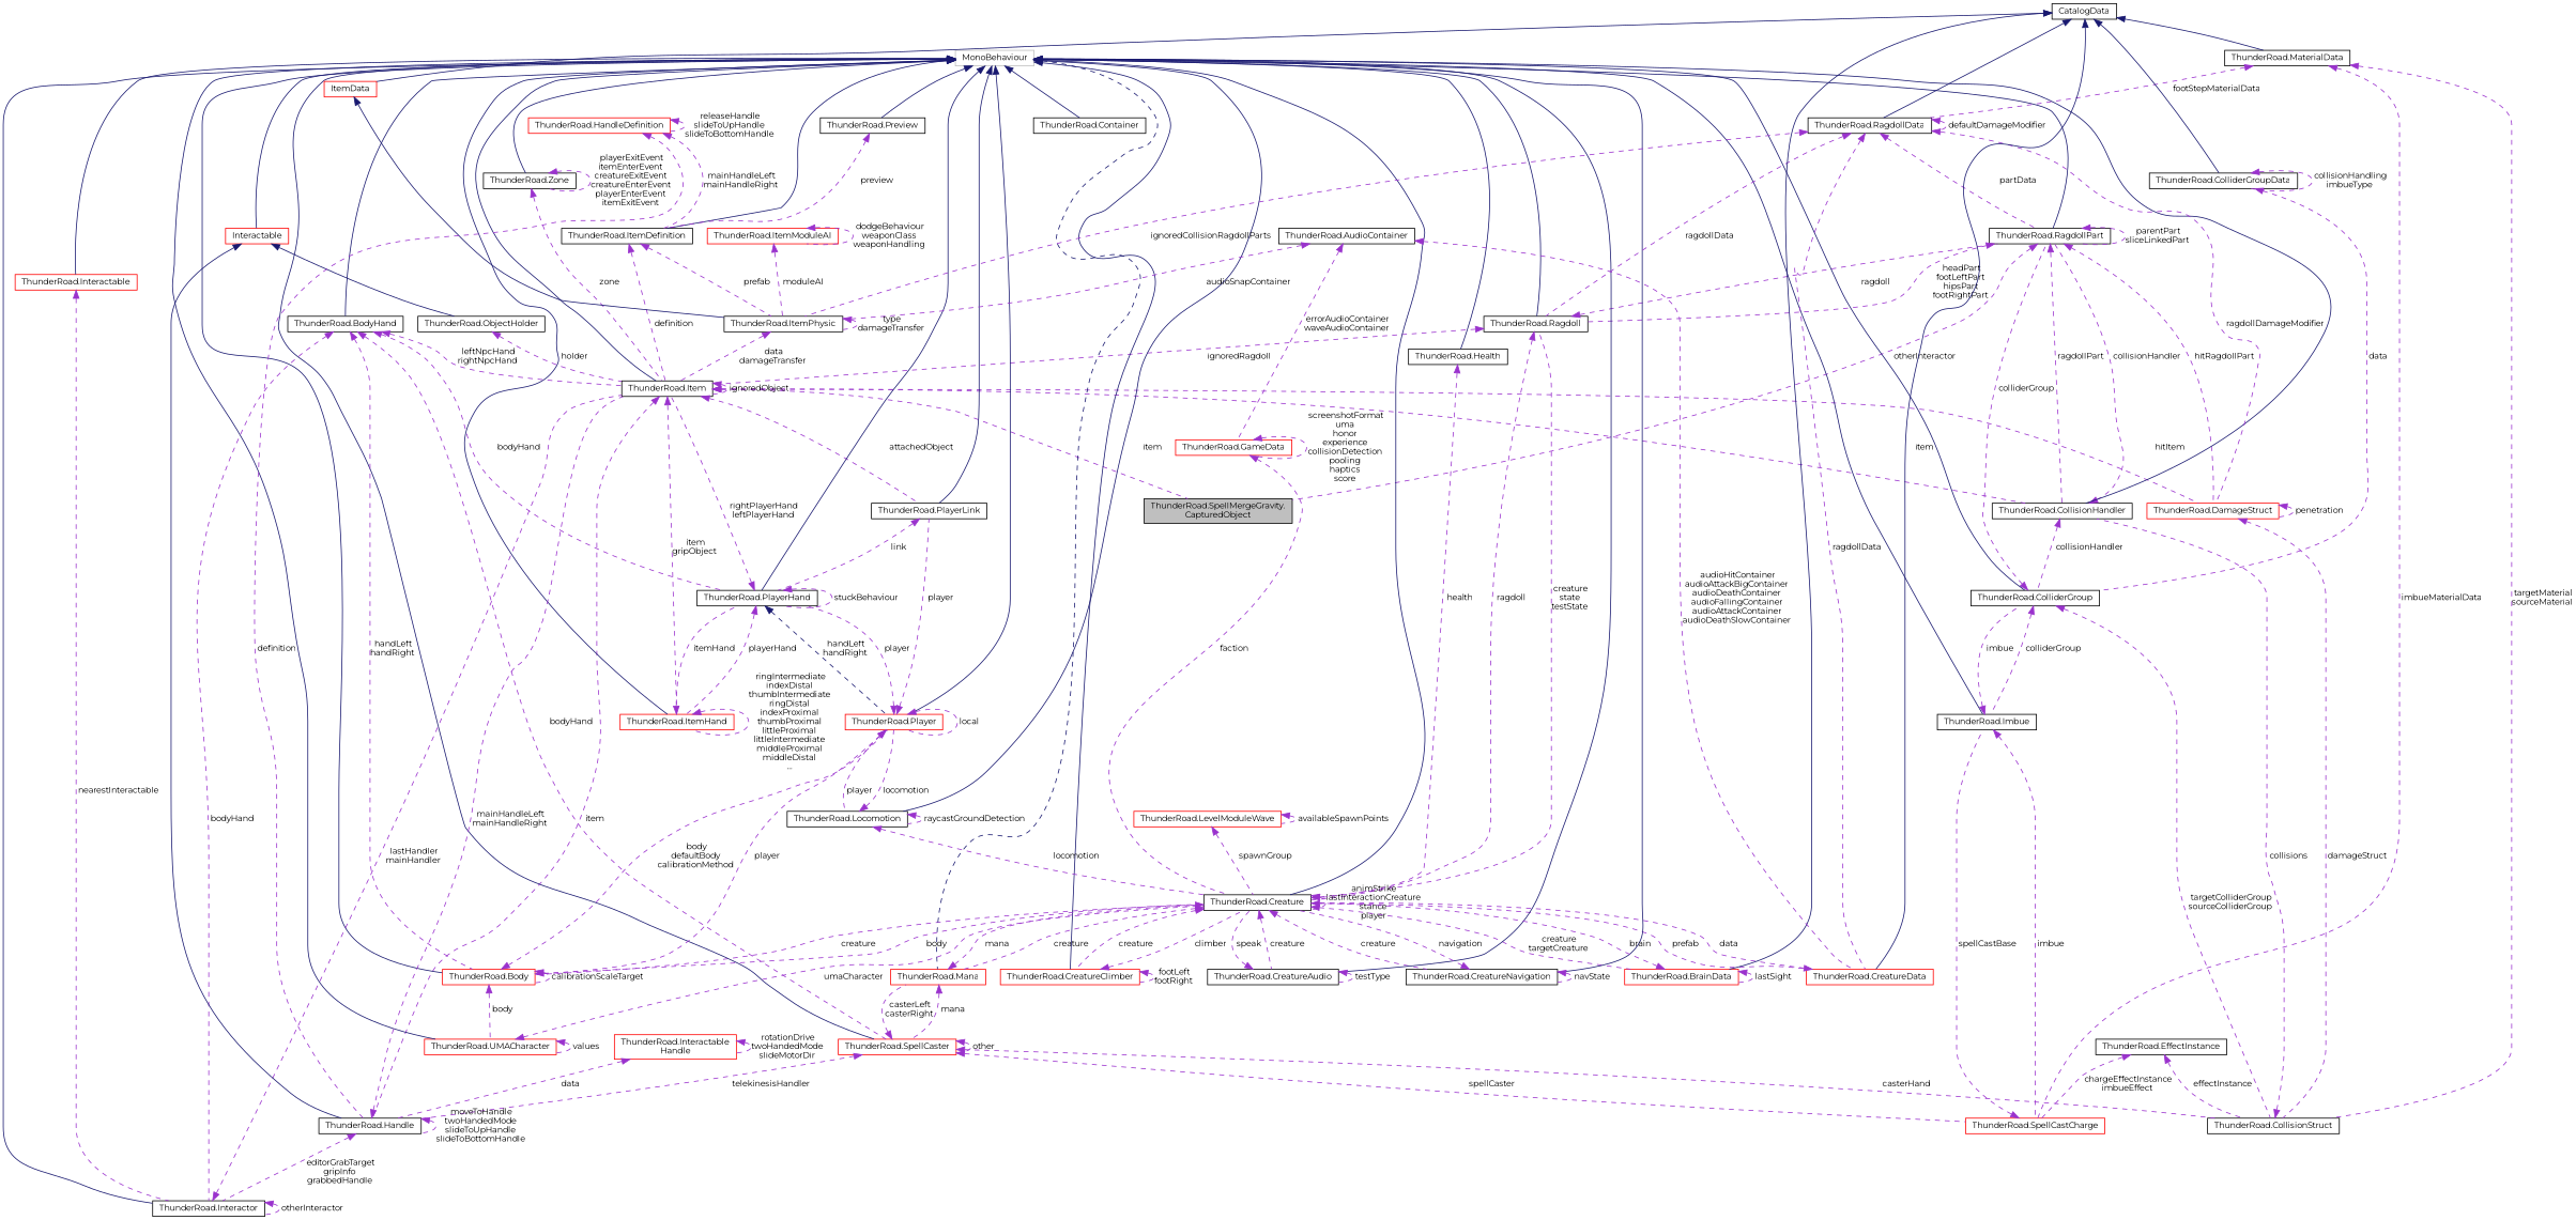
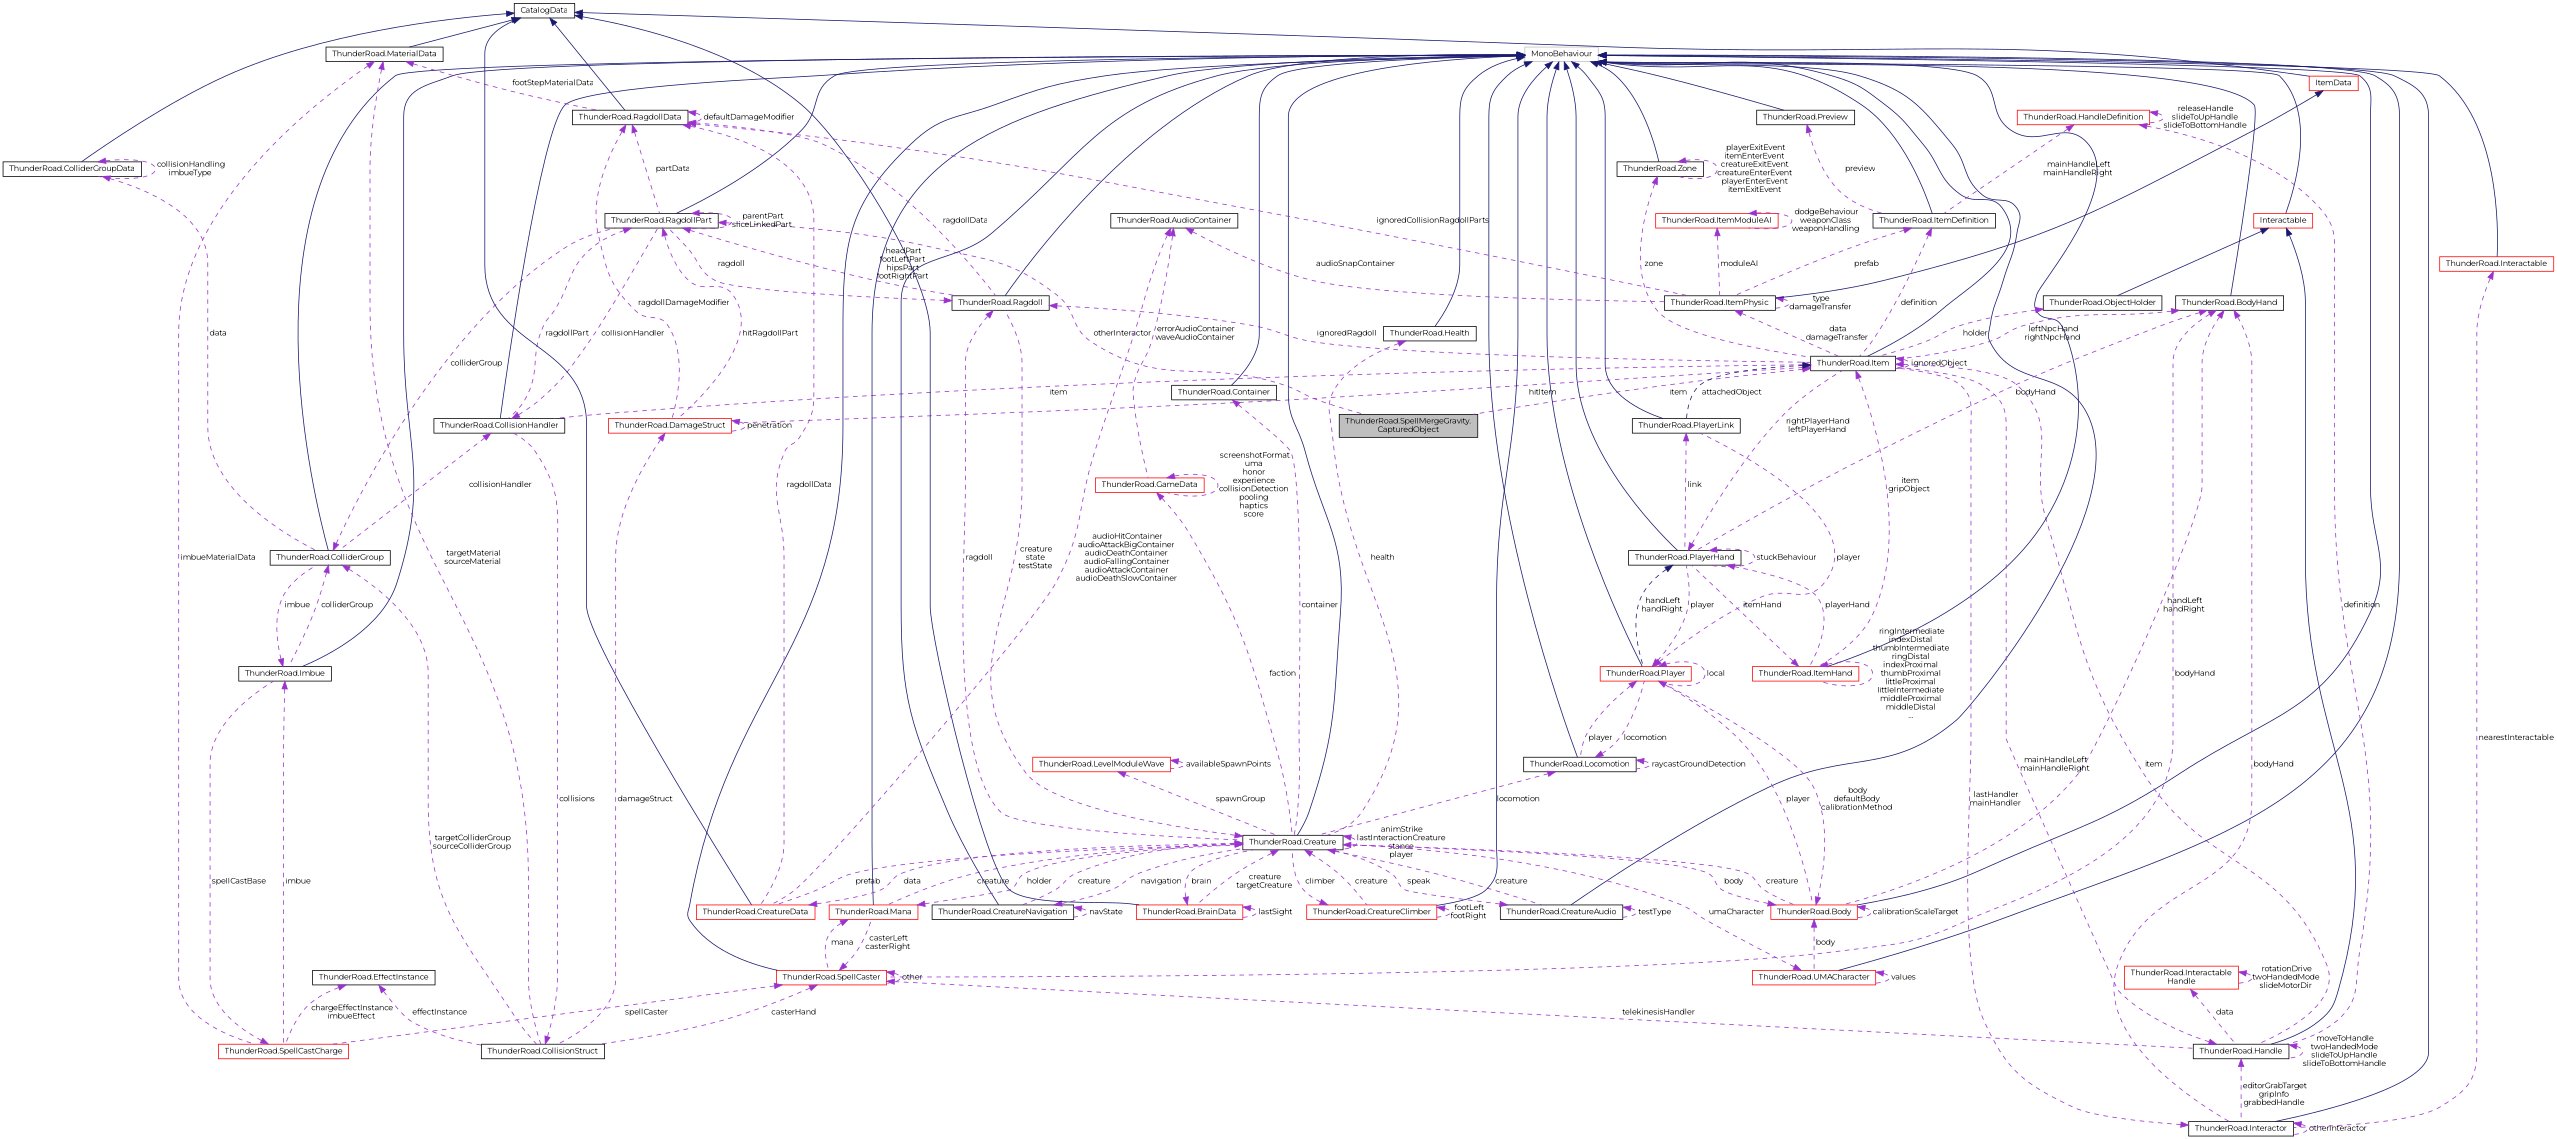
  digraph {
    fontname=Montserrat
    node [color=black fillcolor=white fontname=Montserrat fontsize=10 shape=record style=filled]
    edge [color=darkorchid3 dir=back fontname=Montserrat fontsize=10 labelfontname=Helvetica labelfontsize=10 style=dashed]
    n1 [fillcolor=grey75 fontcolor=black height=0.2 label="ThunderRoad.SpellMergeGravity.\lCapturedObject" width=0.4]
    n2 [height=0.2 label="ThunderRoad.RagdollPart" width=0.4]
    n3 [height=0.2 label="ThunderRoad.CollisionHandler" width=0.4]
    n4 [height=0.2 label="ThunderRoad.Ragdoll" width=0.4]
    n5 [color=red height=0.2 label="ThunderRoad.DamageStruct" width=0.4]
    n6 [height=0.2 label="ThunderRoad.ColliderGroup" width=0.4]
    n7 [height=0.2 label="ThunderRoad.Creature" width=0.4]
    n8 [height=0.2 label="ThunderRoad.Item" width=0.4]
    n9 [height=0.2 label="ThunderRoad.CollisionStruct" width=0.4]
    n10 [color=grey75 height=0.2 label=MonoBehaviour width=0.4]
    n11 [color=red height=0.2 label="ThunderRoad.SpellCaster" width=0.4]
    n12 [color=red height=0.2 label="ThunderRoad.Mana" width=0.4]
    n13 [color=red height=0.2 label="ThunderRoad.CreatureClimber" width=0.4]
    n14 [height=0.2 label="ThunderRoad.Health" width=0.4]
    n15 [height=0.2 label="ThunderRoad.Locomotion" width=0.4]
    n16 [color=red height=0.2 label="ThunderRoad.Player" width=0.4]
    n17 [color=red height=0.2 label="ThunderRoad.Body" width=0.4]
    n18 [height=0.2 label="ThunderRoad.BodyHand" width=0.4]
    n19 [height=0.2 label="ThunderRoad.PlayerHand" width=0.4]
    n20 [height=0.2 label="ThunderRoad.PlayerLink" width=0.4]
    n21 [height=0.2 label="ThunderRoad.Interactor" width=0.4]
    n22 [color=red height=0.2 label=Interactable width=0.4]
    n23 [color=red height=0.2 label="ThunderRoad.Interactable" width=0.4]
    n24 [height=0.2 label="ThunderRoad.ItemDefinition" width=0.4]
    n25 [height=0.2 label="ThunderRoad.Preview" width=0.4]
    n26 [height=0.2 label="ThunderRoad.Zone" width=0.4]
    n27 [color=red height=0.2 label="ThunderRoad.ItemHand" width=0.4]
    n28 [height=0.2 label="ThunderRoad.CreatureAudio" width=0.4]
    n29 [color=red height=0.2 label="ThunderRoad.UMACharacter" width=0.4]
    n30 [height=0.2 label="ThunderRoad.Container" width=0.4]
    n31 [height=0.2 label="ThunderRoad.CreatureNavigation" width=0.4]
    n32 [height=0.2 label="ThunderRoad.Imbue" width=0.4]
    n33 [color=red height=0.2 label="ThunderRoad.SpellCastCharge" width=0.4]
    n34 [height=0.2 label="ThunderRoad.Handle" width=0.4]
    n35 [color=red height=0.2 label="ThunderRoad.CreatureData" width=0.4]
    n36 [color=red height=0.2 label="ThunderRoad.BrainData" width=0.4]
    n37 [height=0.2 label="ThunderRoad.ObjectHolder" width=0.4]
    n38 [height=0.2 label="ThunderRoad.ItemPhysic" width=0.4]
    n39 [height=0.2 label="ThunderRoad.MaterialData" width=0.4]
    n40 [height=0.2 label="ThunderRoad.RagdollData" width=0.4]
    n41 [height=0.2 label=CatalogData width=0.4]
    n42 [color=red height=0.2 label=ItemData width=0.4]
    n43 [height=0.2 label="ThunderRoad.ColliderGroupData" width=0.4]
    n44 [color=red height=0.2 label="ThunderRoad.GameData" width=0.4]
    n45 [height=0.2 label="ThunderRoad.AudioContainer" width=0.4]
    n46 [color=red height=0.2 label="ThunderRoad.LevelModuleWave" width=0.4]
    n47 [color=red height=0.2 label="ThunderRoad.HandleDefinition" width=0.4]
    n48 [color=red height=0.2 label="ThunderRoad.Interactable\lHandle" width=0.4]
    n49 [color=red height=0.2 label="ThunderRoad.ItemModuleAI" width=0.4]
    n50 [height=0.2 label="ThunderRoad.EffectInstance" width=0.4]
    n2 -> n1 [label=" otherInteractor"]
    n2 -> n2 [label=" parentPart\nsliceLinkedPart"]
    n2 -> n3 [label=" ragdollPart"]
    n2 -> n4 [label=" headPart\nfootLeftPart\nhipsPart\nfootRightPart"]
    n2 -> n5 [label=" hitRagdollPart"]
    n3 -> n2 [label=" collisionHandler"]
    n3 -> n6 [label=" collisionHandler"]
    n4 -> n2 [label=" ragdoll"]
    n4 -> n7 [label=" ragdoll"]
    n4 -> n8 [label=" ignoredRagdoll"]
    n5 -> n5 [label=" penetration"]
    n5 -> n9 [label=" damageStruct"]
    n6 -> n2 [label=" colliderGroup"]
    n6 -> n9 [label=" targetColliderGroup\nsourceColliderGroup"]
    n6 -> n32 [label=" colliderGroup"]
    n7 -> n4 [label=" creature\nstate\ntestState"]
    n7 -> n7 [label=" animStrike\nlastInteractionCreature\nstance\nplayer"]
    n7 -> n12 [label=" creature"]
    n7 -> n13 [label=" creature"]
    n7 -> n17 [label=" creature"]
    n7 -> n28 [label=" creature"]
    n7 -> n31 [label=" creature"]
    n7 -> n35 [label=" prefab"]
    n7 -> n36 [label=" creature\ntargetCreature"]
    n8 -> n1 [label=" item"]
    n8 -> n3 [label=" item"]
    n8 -> n5 [label=" hitItem"]
    n8 -> n8 [label=" ignoredObject"]
-   n8 -> n20 [label=" attachedObject"]
+   n8 -> n20 [color=midnightblue label=" attachedObject"]
    n8 -> n27 [label=" item\ngripObject"]
    n8 -> n34 [label=" item"]
    n9 -> n3 [label=" collisions"]
    n10 -> n2 [color=midnightblue style=solid]
    n10 -> n3 [color=midnightblue style=solid]
    n10 -> n4 [color=midnightblue style=solid]
    n10 -> n6 [color=midnightblue style=solid]
    n10 -> n7 [color=midnightblue style=solid]
    n10 -> n8 [color=midnightblue style=solid]
    n10 -> n11 [color=midnightblue style=solid]
-   n10 -> n12 [color=midnightblue]
+   n10 -> n12 [color=midnightblue style=solid]
    n10 -> n13 [color=midnightblue style=solid]
    n10 -> n14 [color=midnightblue style=solid]
    n10 -> n15 [color=midnightblue style=solid]
    n10 -> n16 [color=midnightblue style=solid]
    n10 -> n17 [color=midnightblue style=solid]
    n10 -> n18 [color=midnightblue style=solid]
    n10 -> n19 [color=midnightblue style=solid]
    n10 -> n20 [color=midnightblue style=solid]
    n10 -> n21 [color=midnightblue style=solid]
    n10 -> n22 [color=midnightblue style=solid]
    n10 -> n23 [color=midnightblue style=solid]
    n10 -> n24 [color=midnightblue style=solid]
    n10 -> n25 [color=midnightblue style=solid]
    n10 -> n26 [color=midnightblue style=solid]
    n10 -> n27 [color=midnightblue style=solid]
    n10 -> n28 [color=midnightblue style=solid]
    n10 -> n29 [color=midnightblue style=solid]
    n10 -> n30 [color=midnightblue style=solid]
    n10 -> n31 [color=midnightblue style=solid]
    n10 -> n32 [color=midnightblue style=solid]
    n11 -> n9 [label=" casterHand"]
    n11 -> n11 [label=" other"]
    n11 -> n12 [label=" casterLeft\ncasterRight"]
    n11 -> n33 [label=" spellCaster"]
    n11 -> n34 [label=" telekinesisHandler"]
-   n12 -> n7 [label=" mana"]
+   n12 -> n7 [label=" holder"]
    n12 -> n11 [label=" mana"]
    n13 -> n7 [label=" climber"]
    n13 -> n13 [label=" footLeft\nfootRight"]
    n14 -> n7 [label=" health"]
    n15 -> n7 [label=" locomotion"]
    n15 -> n15 [label=" raycastGroundDetection"]
    n15 -> n16 [label=" locomotion"]
    n16 -> n15 [label=" player"]
    n16 -> n16 [label=" local"]
    n16 -> n17 [label=" player"]
    n16 -> n19 [label=" player"]
    n16 -> n20 [label=" player"]
    n17 -> n7 [label=" body"]
    n17 -> n16 [label=" body\ndefaultBody\ncalibrationMethod"]
    n17 -> n17 [label=" calibrationScaleTarget"]
    n17 -> n29 [label=" body"]
    n18 -> n8 [label=" leftNpcHand\nrightNpcHand"]
    n18 -> n11 [label=" bodyHand"]
    n18 -> n17 [label=" handLeft\nhandRight"]
    n18 -> n19 [label=" bodyHand"]
    n18 -> n21 [label=" bodyHand"]
    n19 -> n8 [label=" rightPlayerHand\nleftPlayerHand"]
    n19 -> n16 [color=midnightblue label=" handLeft\nhandRight"]
    n19 -> n19 [label=" stuckBehaviour"]
    n19 -> n27 [label=" playerHand"]
    n20 -> n19 [label=" link"]
    n21 -> n8 [label=" lastHandler\nmainHandler"]
    n21 -> n21 [label=" otherInteractor"]
    n22 -> n34 [color=midnightblue style=solid]
    n22 -> n37 [color=midnightblue style=solid]
    n23 -> n21 [label=" nearestInteractable"]
    n24 -> n8 [label=" definition"]
    n24 -> n38 [label=" prefab"]
    n25 -> n24 [label=" preview"]
    n26 -> n8 [label=" zone"]
    n26 -> n26 [label=" playerExitEvent\nitemEnterEvent\ncreatureExitEvent\ncreatureEnterEvent\nplayerEnterEvent\nitemExitEvent"]
    n27 -> n19 [label=" itemHand"]
    n27 -> n27 [label=" ringIntermediate\nindexDistal\nthumbIntermediate\nringDistal\nindexProximal\nthumbProximal\nlittleProximal\nlittleIntermediate\nmiddleProximal\nmiddleDistal\n..."]
    n28 -> n7 [label=" speak"]
    n28 -> n28 [label=" testType"]
    n29 -> n7 [label=" umaCharacter"]
    n29 -> n29 [label=" values"]
+   n30 -> n7 [label=" container"]
    n31 -> n7 [label=" navigation"]
    n31 -> n31 [label=" navState"]
    n32 -> n6 [label=" imbue"]
    n32 -> n33 [label=" imbue"]
    n33 -> n32 [label=" spellCastBase"]
    n34 -> n8 [label=" mainHandleLeft\nmainHandleRight"]
    n34 -> n21 [label=" editorGrabTarget\ngripInfo\ngrabbedHandle"]
    n34 -> n34 [label=" moveToHandle\ntwoHandedMode\nslideToUpHandle\nslideToBottomHandle"]
    n35 -> n7 [label=" data"]
    n36 -> n7 [label=" brain"]
    n36 -> n36 [label=" lastSight"]
    n37 -> n8 [label=" holder"]
    n38 -> n8 [label=" data\ndamageTransfer"]
    n38 -> n38 [label=" type\ndamageTransfer"]
    n39 -> n9 [label=" targetMaterial\nsourceMaterial"]
    n39 -> n33 [label=" imbueMaterialData"]
    n39 -> n40 [label=" footStepMaterialData"]
    n40 -> n2 [label=" partData"]
    n40 -> n4 [label=" ragdollData"]
    n40 -> n5 [label=" ragdollDamageModifier"]
    n40 -> n35 [label=" ragdollData"]
    n40 -> n38 [label=" ignoredCollisionRagdollParts"]
    n40 -> n40 [label=" defaultDamageModifier"]
    n41 -> n35 [color=midnightblue style=solid]
    n41 -> n36 [color=midnightblue style=solid]
    n41 -> n39 [color=midnightblue style=solid]
    n41 -> n40 [color=midnightblue style=solid]
    n41 -> n42 [color=midnightblue style=solid]
    n41 -> n43 [color=midnightblue style=solid]
    n42 -> n38 [color=midnightblue style=solid]
    n43 -> n6 [label=" data"]
    n43 -> n43 [label=" collisionHandling\nimbueType"]
    n44 -> n7 [label=" faction"]
    n44 -> n44 [label=" screenshotFormat\numa\nhonor\nexperience\ncollisionDetection\npooling\nhaptics\nscore"]
    n45 -> n35 [label=" audioHitContainer\naudioAttackBigContainer\naudioDeathContainer\naudioFallingContainer\naudioAttackContainer\naudioDeathSlowContainer"]
    n45 -> n38 [label=" audioSnapContainer"]
    n45 -> n44 [label=" errorAudioContainer\nwaveAudioContainer"]
    n46 -> n7 [label=" spawnGroup"]
    n46 -> n46 [label=" availableSpawnPoints"]
    n47 -> n24 [label=" mainHandleLeft\nmainHandleRight"]
    n47 -> n34 [label=" definition"]
    n47 -> n47 [label=" releaseHandle\nslideToUpHandle\nslideToBottomHandle"]
    n48 -> n34 [label=" data"]
    n48 -> n48 [label=" rotationDrive\ntwoHandedMode\nslideMotorDir"]
    n49 -> n38 [label=" moduleAI"]
    n49 -> n49 [label=" dodgeBehaviour\nweaponClass\nweaponHandling"]
    n50 -> n9 [label=" effectInstance"]
    n50 -> n33 [label=" chargeEffectInstance\nimbueEffect"]
  }
